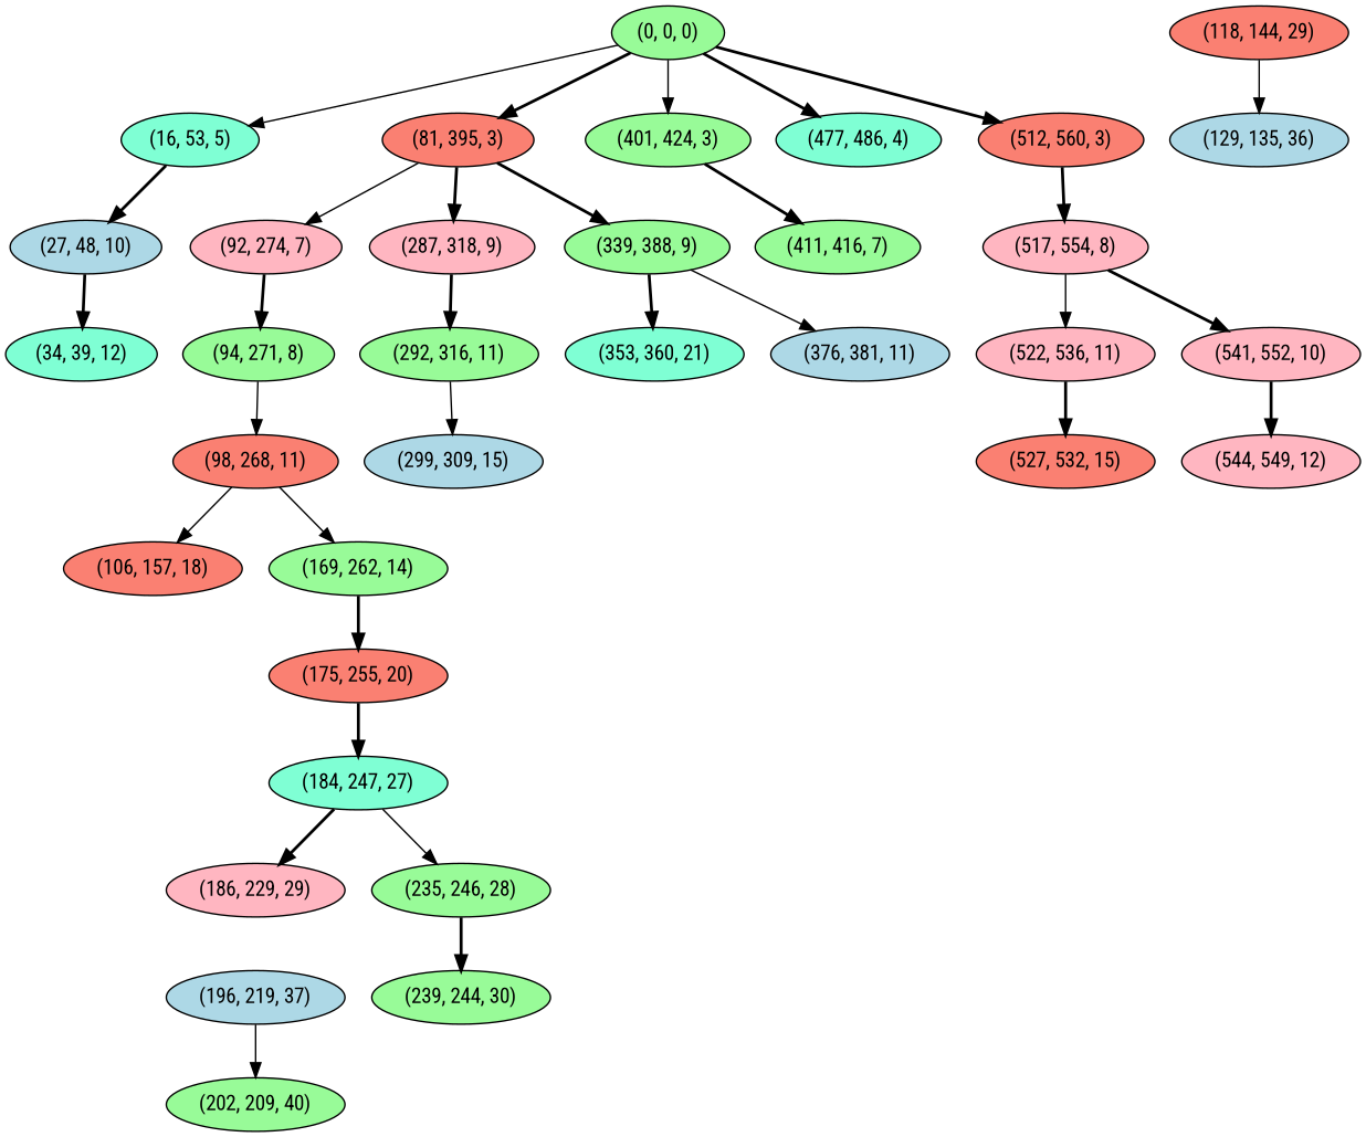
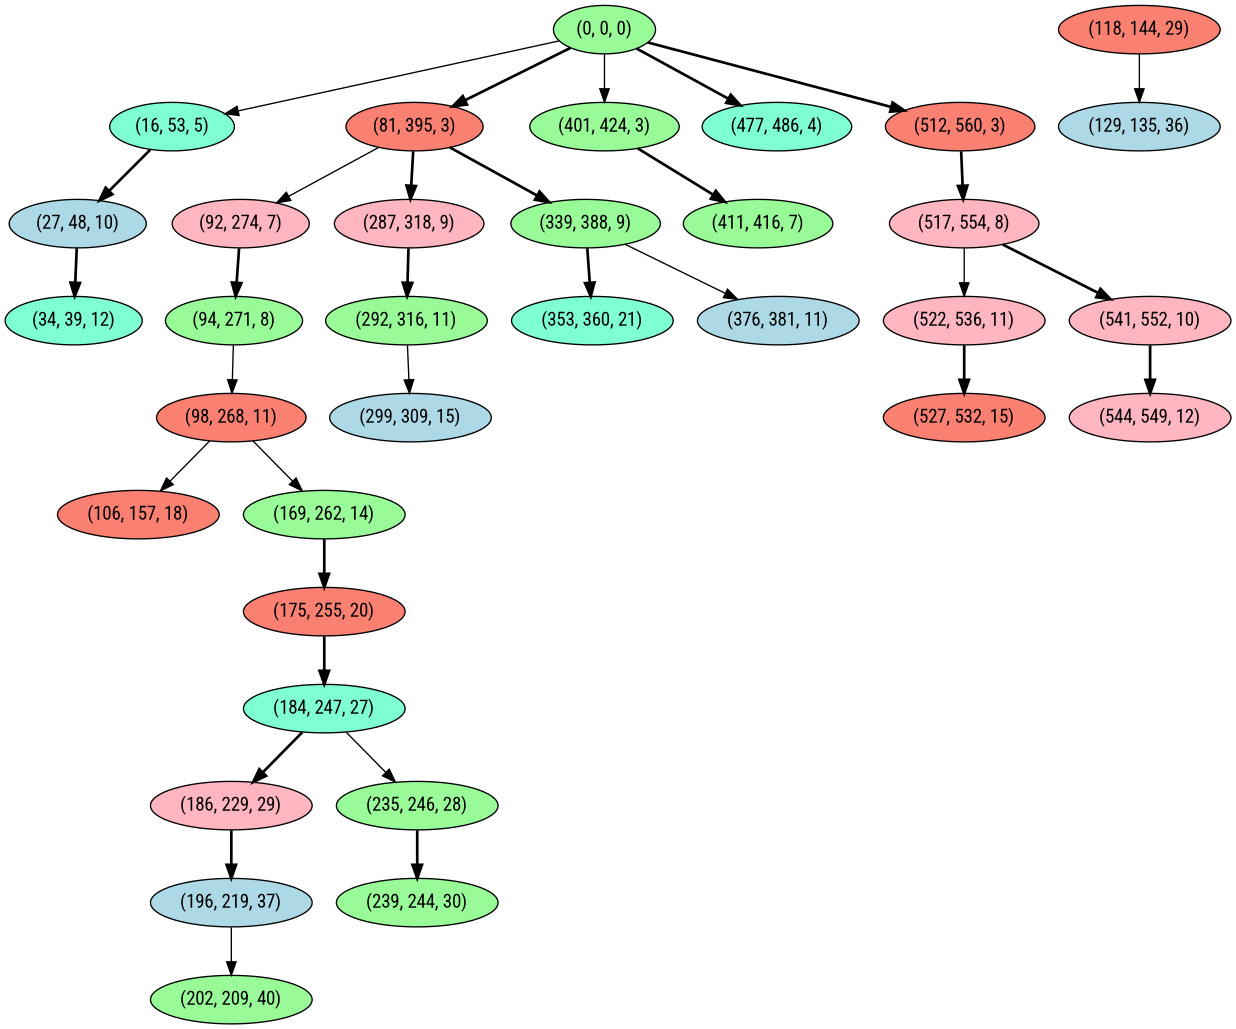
  digraph {
    fontname="Roboto Condensed"
    node [fillcolor=palegreen fontname="Roboto Condensed" style=filled]
    edge [fontname="Roboto Condensed" style=bold]
    "(16, 53, 5)" [fillcolor=aquamarine]
    "(0, 0, 0)"
    "(81, 395, 3)" [fillcolor=salmon]
    "(401, 424, 3)"
    "(477, 486, 4)" [fillcolor=aquamarine]
    "(512, 560, 3)" [fillcolor=salmon]
    "(27, 48, 10)" [fillcolor=lightblue]
    "(92, 274, 7)" [fillcolor=lightpink]
    "(287, 318, 9)" [fillcolor=lightpink]
    "(339, 388, 9)"
    "(411, 416, 7)"
    "(517, 554, 8)" [fillcolor=lightpink]
    "(34, 39, 12)" [fillcolor=aquamarine]
    "(94, 271, 8)"
    "(292, 316, 11)"
    "(353, 360, 21)" [fillcolor=aquamarine]
    "(376, 381, 11)" [fillcolor=lightblue]
    "(98, 268, 11)" [fillcolor=salmon]
    "(106, 157, 18)" [fillcolor=salmon]
    "(169, 262, 14)"
    "(175, 255, 20)" [fillcolor=salmon]
    "(118, 144, 29)" [fillcolor=salmon]
    "(129, 135, 36)" [fillcolor=lightblue]
    "(184, 247, 27)" [fillcolor=aquamarine]
    "(186, 229, 29)" [fillcolor=lightpink]
    "(235, 246, 28)"
    "(196, 219, 37)" [fillcolor=lightblue]
    "(239, 244, 30)"
    "(202, 209, 40)"
    "(299, 309, 15)" [fillcolor=lightblue]
    "(522, 536, 11)" [fillcolor=lightpink]
    "(541, 552, 10)" [fillcolor=lightpink]
    "(527, 532, 15)" [fillcolor=salmon]
    "(544, 549, 12)" [fillcolor=lightpink]
    "(16, 53, 5)" -> "(27, 48, 10)"
    "(0, 0, 0)" -> "(16, 53, 5)" [style=solid]
    "(0, 0, 0)" -> "(81, 395, 3)"
    "(0, 0, 0)" -> "(401, 424, 3)" [style=solid]
    "(0, 0, 0)" -> "(477, 486, 4)"
    "(0, 0, 0)" -> "(512, 560, 3)"
    "(81, 395, 3)" -> "(92, 274, 7)" [style=solid]
    "(81, 395, 3)" -> "(287, 318, 9)"
    "(81, 395, 3)" -> "(339, 388, 9)"
    "(401, 424, 3)" -> "(411, 416, 7)"
    "(512, 560, 3)" -> "(517, 554, 8)"
    "(27, 48, 10)" -> "(34, 39, 12)"
    "(92, 274, 7)" -> "(94, 271, 8)"
    "(287, 318, 9)" -> "(292, 316, 11)"
    "(339, 388, 9)" -> "(353, 360, 21)"
    "(339, 388, 9)" -> "(376, 381, 11)" [style=solid]
    "(517, 554, 8)" -> "(522, 536, 11)" [style=solid]
    "(517, 554, 8)" -> "(541, 552, 10)"
    "(94, 271, 8)" -> "(98, 268, 11)" [style=solid]
    "(292, 316, 11)" -> "(299, 309, 15)" [style=solid]
    "(98, 268, 11)" -> "(106, 157, 18)" [style=solid]
    "(98, 268, 11)" -> "(169, 262, 14)" [style=solid]
    "(169, 262, 14)" -> "(175, 255, 20)"
    "(175, 255, 20)" -> "(184, 247, 27)"
    "(118, 144, 29)" -> "(129, 135, 36)" [style=solid]
    "(184, 247, 27)" -> "(186, 229, 29)"
    "(184, 247, 27)" -> "(235, 246, 28)" [style=solid]
+   "(186, 229, 29)" -> "(196, 219, 37)"
    "(235, 246, 28)" -> "(239, 244, 30)"
    "(196, 219, 37)" -> "(202, 209, 40)" [style=solid]
    "(522, 536, 11)" -> "(527, 532, 15)"
    "(541, 552, 10)" -> "(544, 549, 12)"
  }
